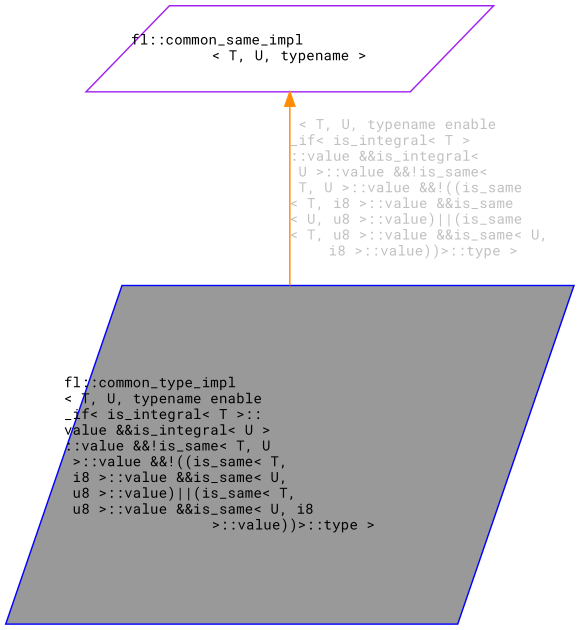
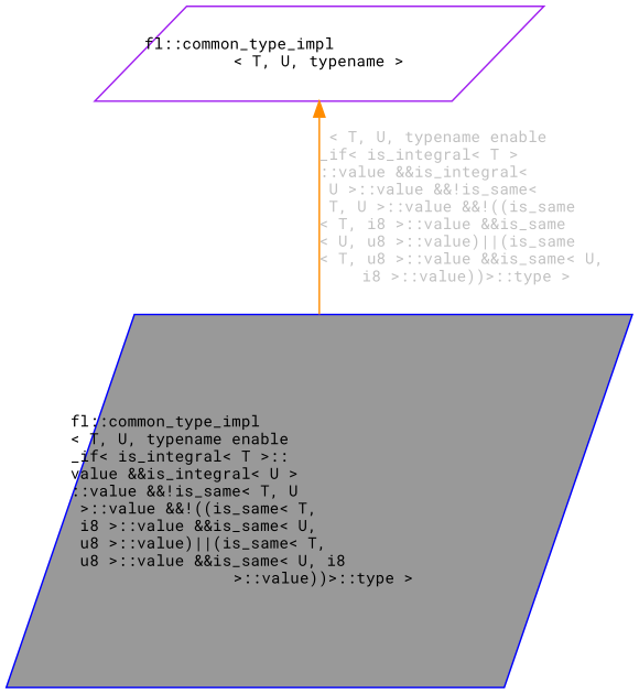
  digraph {
    fontname="Roboto Mono"
    node [fontname="Roboto Mono" fontsize=10 shape=parallelogram style=filled]
    n1 [color=blue fillcolor=grey60 fontcolor=black height=0.2 label="fl::common_type_impl\l\< T, U, typename enable\l_if\< is_integral\< T \>::\lvalue &&is_integral\< U \>\l::value &&!is_same\< T, U\l \>::value &&!((is_same\< T,\l i8 \>::value &&is_same\< U,\l u8 \>::value)\|\|(is_same\< T,\l u8 \>::value &&is_same\< U, i8\l \>::value))\>::type \>" width=0.4]
-   n2 [color=purple fillcolor=white height=0.2 label="fl::common_same_impl\l\< T, U, typename \>" width=0.4]
+   n2 [color=purple fillcolor=white height=0.2 label="fl::common_type_impl\l\< T, U, typename \>" width=0.4]
    n2 -> n1 [color=darkorange dir=back fontcolor=grey fontname="Roboto Mono" fontsize=10 label=" \< T, U, typename enable\l_if\< is_integral\< T \>\l::value &&is_integral\<\l U \>::value &&!is_same\<\l T, U \>::value &&!((is_same\l\< T, i8 \>::value &&is_same\l\< U, u8 \>::value)\|\|(is_same\l\< T, u8 \>::value &&is_same\< U,\l i8 \>::value))\>::type \>" labelfontname=Helvetica labelfontsize=10 style=solid]
  }
